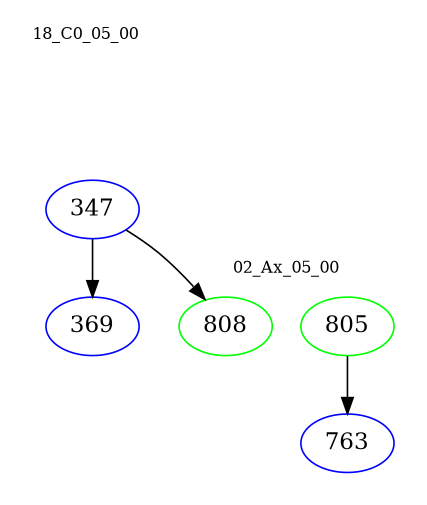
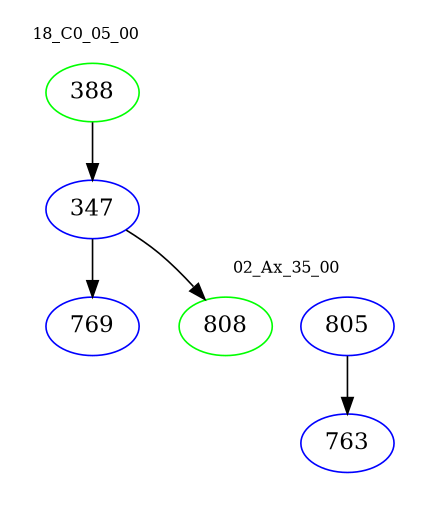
  digraph {
    node [color=green]
    edge [color=black]
-   n1 [label=805]
+   n1 [color=blue label=805]
    n2 [color=blue label=763]
    n3 [label=808]
+   n4 [label=388]
    n5 [color=blue label=347]
-   n6 [color=blue label=369]
+   n6 [color=blue label=769]
    subgraph cluster_1 {
      color=white
      fontsize=10
-     label="02_Ax_05_00"
+     label="02_Ax_35_00"
      n1
      n2
      n3
    }
    subgraph cluster_2 {
      color=white
      fontsize=10
      label="18_C0_05_00"
+     n4
      n5
      n6
    }
    n1 -> n2
+   n4 -> n5
    n5 -> n3
    n5 -> n6
  }
